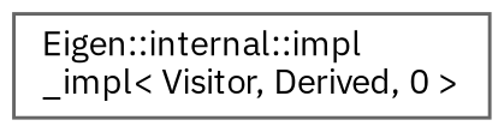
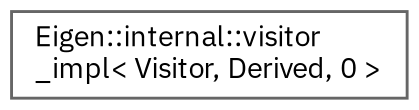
  digraph {
    rankdir=LR
    fontname="IBM Plex Sans"
-   n1 [color=grey40 fillcolor=white fontname="IBM Plex Sans" fontsize=10 height=0.2 label="Eigen::internal::impl\l_impl\< Visitor, Derived, 0 \>" shape=box style=filled width=0.4]
+   n1 [color=grey40 fillcolor=white fontname="IBM Plex Sans" fontsize=10 height=0.2 label="Eigen::internal::visitor\l_impl\< Visitor, Derived, 0 \>" shape=box style=filled width=0.4]
  }
